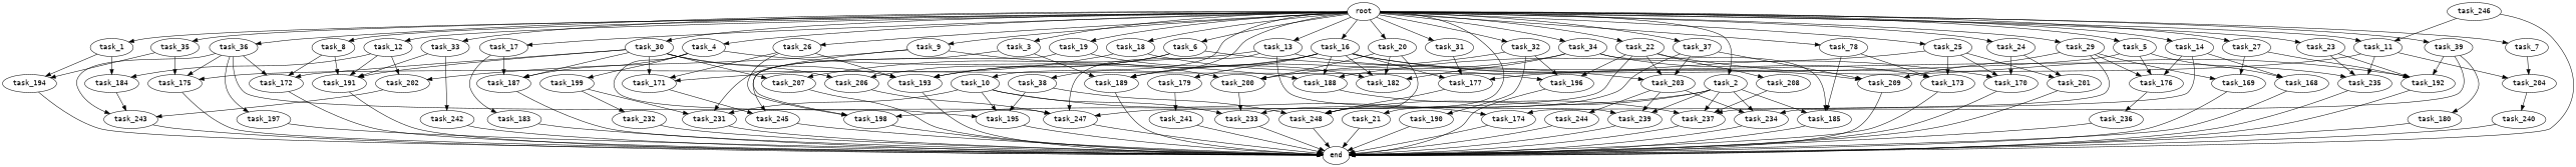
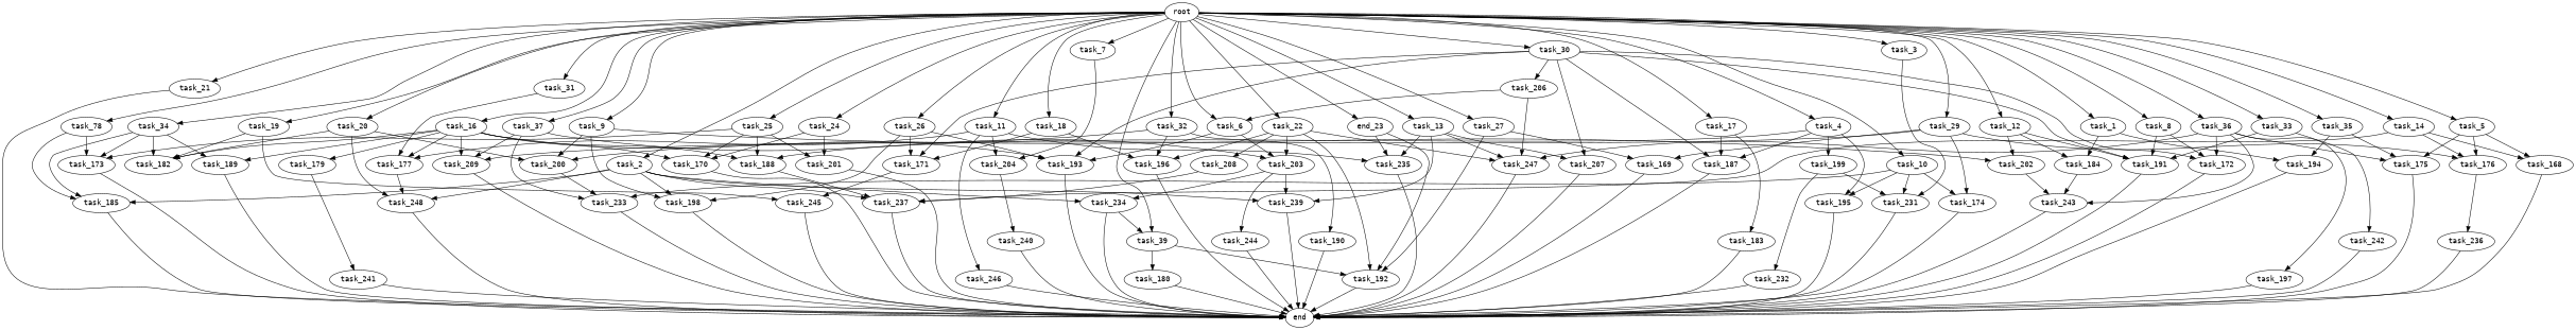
  digraph {
    fontname="DejaVu Sans Mono"
    node [fontname="DejaVu Sans Mono"]
    edge [fontname="DejaVu Sans Mono"]
    root
    task_1
    task_2
    task_3
    task_4
    task_5
    task_6
    task_7
    task_8
    task_9
    task_10
    task_11
    task_12
    task_13
    task_14
    task_16
    task_17
    task_18
    task_19
    task_20
    task_21
    task_22
-   task_23
+   task_23 [label=end_23]
    task_24
    task_25
    task_26
    task_27
    n28 [label=task_78]
    task_29
    task_30
    task_31
    task_32
    task_33
    task_34
    task_35
    task_36
    task_37
-   task_38
    task_39
    task_184
    task_194
    task_185
    task_198
    task_234
    task_239
    task_248
    task_237
    task_189
    task_231
    task_187
    task_188
    task_195
    task_199
    task_175
    task_168
    task_176
    task_193
    task_203
    task_206
    task_204
    task_172
    task_191
    task_200
    task_202
    task_174
    task_233
    task_177
    task_235
    task_246
    task_207
    task_247
    task_170
    task_179
    task_182
    task_209
    task_183
    task_171
    task_196
    task_245
    end
    task_192
    task_208
    task_201
    task_173
    task_169
    task_190
    task_242
    task_197
    task_243
    task_180
    task_232
    task_236
    task_244
    task_240
    task_241
    root -> task_1
    root -> task_2
    root -> task_3
    root -> task_4
    root -> task_5
    root -> task_6
    root -> task_7
    root -> task_8
    root -> task_9
    root -> task_10
    root -> task_11
    root -> task_12
    root -> task_13
    root -> task_14
    root -> task_16
    root -> task_17
    root -> task_18
    root -> task_19
    root -> task_20
    root -> task_21
    root -> task_22
    root -> task_23
    root -> task_24
    root -> task_25
    root -> task_26
    root -> task_27
    root -> n28
    root -> task_29
    root -> task_30
    root -> task_31
    root -> task_32
    root -> task_33
    root -> task_34
    root -> task_35
    root -> task_36
    root -> task_37
-   root -> task_38
    root -> task_39
    task_1 -> task_184
    task_1 -> task_194
    task_2 -> task_185
    task_2 -> task_198
    task_2 -> task_234
    task_2 -> task_239
    task_2 -> task_248
    task_2 -> task_237
-   task_3 -> task_189
    task_3 -> task_231
    task_4 -> task_187
    task_4 -> task_188
    task_4 -> task_195
    task_4 -> task_199
    task_5 -> task_175
    task_5 -> task_168
    task_5 -> task_176
    task_6 -> task_193
    task_6 -> task_203
-   task_6 -> task_206
+   task_206 -> task_6
    task_7 -> task_204
    task_8 -> task_172
    task_8 -> task_191
    task_9 -> task_198
    task_9 -> task_200
    task_9 -> task_202
    task_10 -> task_231
    task_10 -> task_195
    task_10 -> task_174
    task_10 -> task_233
    task_11 -> task_204
    task_11 -> task_177
    task_11 -> task_235
-   task_246 -> task_11
+   task_11 -> task_246
    task_12 -> task_184
    task_12 -> task_191
    task_12 -> task_202
    task_13 -> task_239
    task_13 -> task_235
    task_13 -> task_207
    task_13 -> task_247
    task_14 -> task_237
    task_14 -> task_168
    task_14 -> task_176
    task_16 -> task_189
    task_16 -> task_188
    task_16 -> task_193
    task_16 -> task_177
    task_16 -> task_170
    task_16 -> task_179
    task_16 -> task_182
    task_16 -> task_209
    task_17 -> task_187
    task_17 -> task_183
    task_18 -> task_171
    task_18 -> task_196
    task_19 -> task_182
    task_19 -> task_245
    task_20 -> task_248
    task_20 -> task_200
    task_20 -> task_182
    task_21 -> end
    task_22 -> task_203
    task_22 -> task_247
    task_22 -> task_196
    task_22 -> task_192
    task_22 -> task_208
    task_23 -> task_235
    task_23 -> task_192
    task_24 -> task_170
    task_24 -> task_201
    task_25 -> task_188
    task_25 -> task_170
    task_25 -> task_201
    task_25 -> task_173
    task_26 -> task_198
    task_26 -> task_193
    task_26 -> task_171
    task_27 -> task_192
    task_27 -> task_169
    n28 -> task_185
    n28 -> task_173
    task_29 -> task_176
    task_29 -> task_174
    task_29 -> task_209
    task_29 -> task_169
    task_30 -> task_187
    task_30 -> task_193
    task_30 -> task_206
    task_30 -> task_172
    task_30 -> task_191
    task_30 -> task_207
    task_30 -> task_171
    task_31 -> task_177
    task_32 -> task_200
    task_32 -> task_196
    task_32 -> task_190
    task_33 -> task_191
    task_33 -> task_242
    task_34 -> task_185
    task_34 -> task_189
    task_34 -> task_182
    task_34 -> task_173
    task_35 -> task_194
    task_35 -> task_175
    task_36 -> task_175
    task_36 -> task_172
    task_36 -> task_247
    task_36 -> task_197
    task_36 -> task_243
    task_37 -> task_203
    task_37 -> task_233
    task_37 -> task_209
-   task_38 -> task_248
-   task_38 -> task_195
-   task_39 -> task_234
+   task_234 -> task_39
    task_39 -> task_192
    task_39 -> task_180
    task_184 -> task_243
    task_194 -> end
    task_185 -> end
    task_198 -> end
    task_234 -> end
    task_239 -> end
    task_248 -> end
    task_237 -> end
    task_189 -> end
    task_231 -> end
    task_187 -> end
    task_188 -> task_237
    task_195 -> end
    task_199 -> task_231
    task_199 -> task_232
    task_175 -> end
    task_168 -> end
    task_176 -> task_236
    task_193 -> end
    task_203 -> task_234
    task_203 -> task_239
    task_203 -> task_244
    task_206 -> task_247
    task_204 -> task_240
    task_172 -> end
    task_191 -> end
    task_200 -> task_233
    task_202 -> task_243
    task_174 -> end
    task_233 -> end
    task_177 -> task_248
    task_235 -> end
    task_246 -> end
    task_207 -> end
    task_247 -> end
    task_170 -> end
    task_179 -> task_241
    task_209 -> end
    task_183 -> end
    task_171 -> task_245
    task_196 -> end
    task_245 -> end
    task_192 -> end
    task_208 -> task_237
    task_201 -> end
    task_173 -> end
    task_169 -> end
    task_190 -> end
    task_242 -> end
    task_197 -> end
    task_243 -> end
    task_180 -> end
    task_232 -> end
    task_236 -> end
    task_244 -> end
    task_240 -> end
    task_241 -> end
  }
